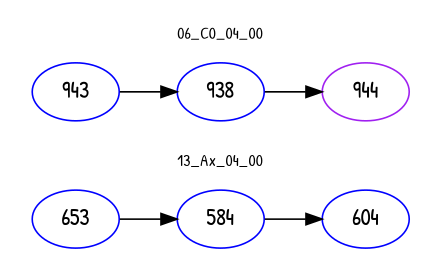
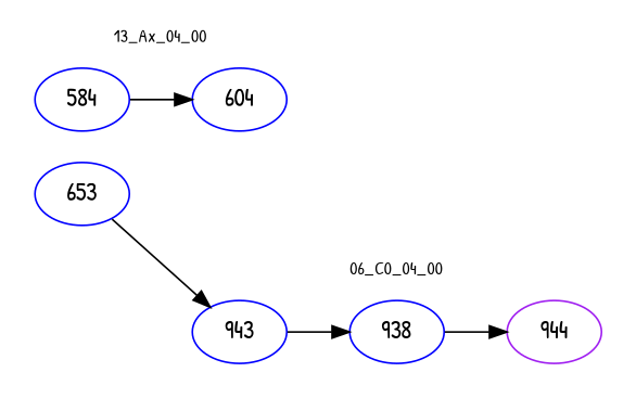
  digraph {
    fontname="Patrick Hand"
    rankdir=LR
    node [color=blue fontname="Patrick Hand"]
    edge [color=black fontname="Patrick Hand"]
    n1 [label=653]
    n2 [label=584]
    n3 [label=604]
    n4 [label=943]
    n5 [label=938]
    n6 [color=purple label=944]
    subgraph cluster_1 {
      color=white
      fontsize=10
      label="13_Ax_04_00"
      n1
      n2
      n3
    }
    subgraph cluster_2 {
      color=white
      fontsize=10
      label="06_C0_04_00"
      n4
      n5
      n6
    }
-   n1 -> n2
+   n1 -> n4
    n2 -> n3
    n4 -> n5
    n5 -> n6
  }
